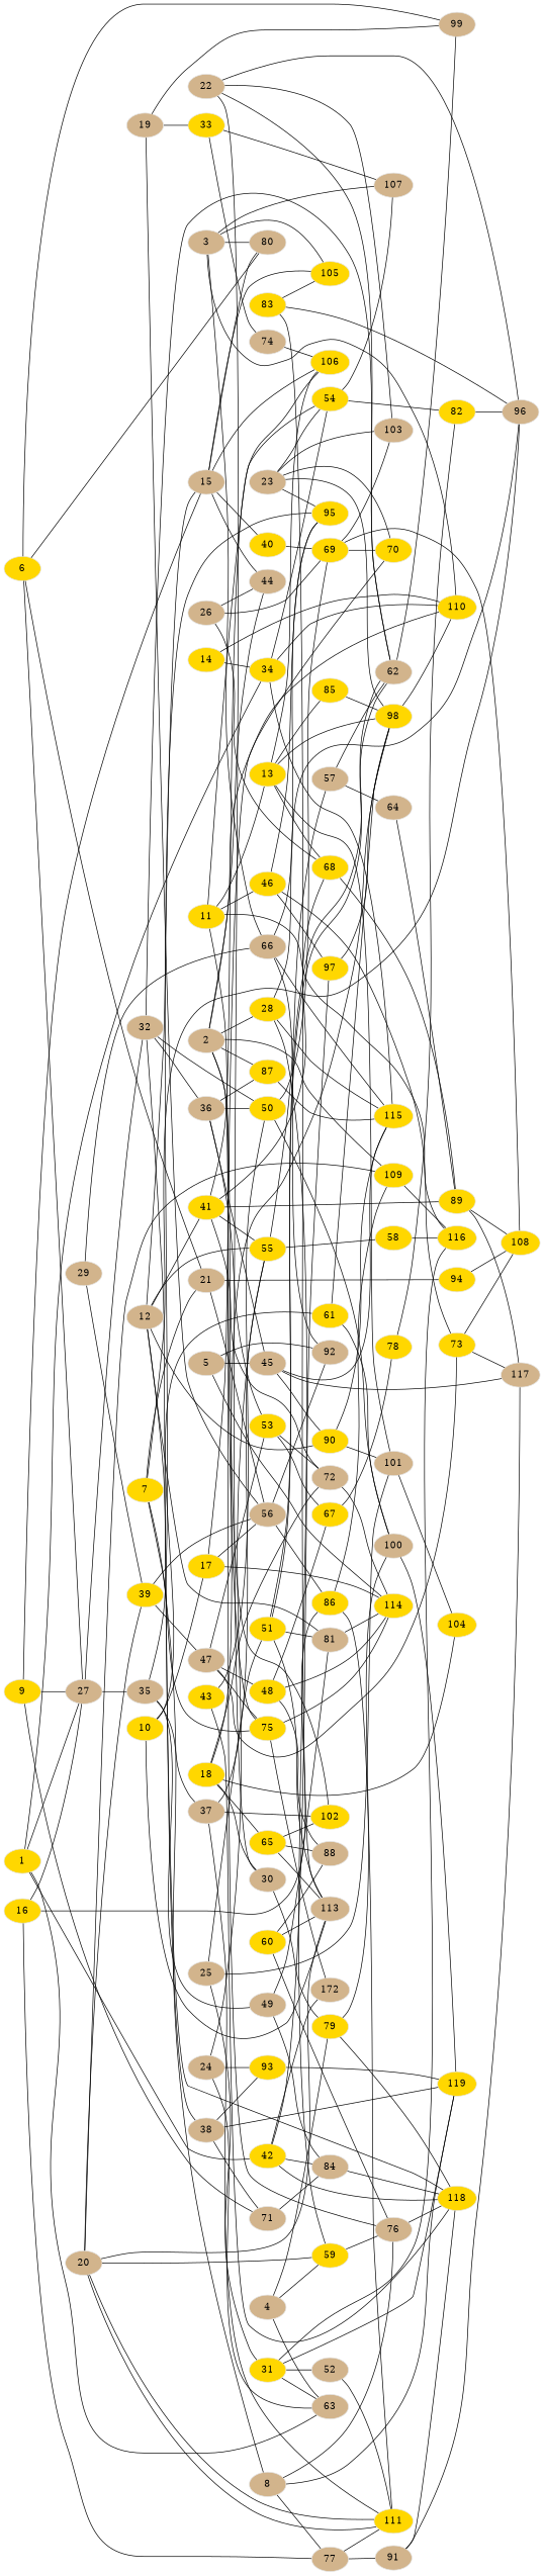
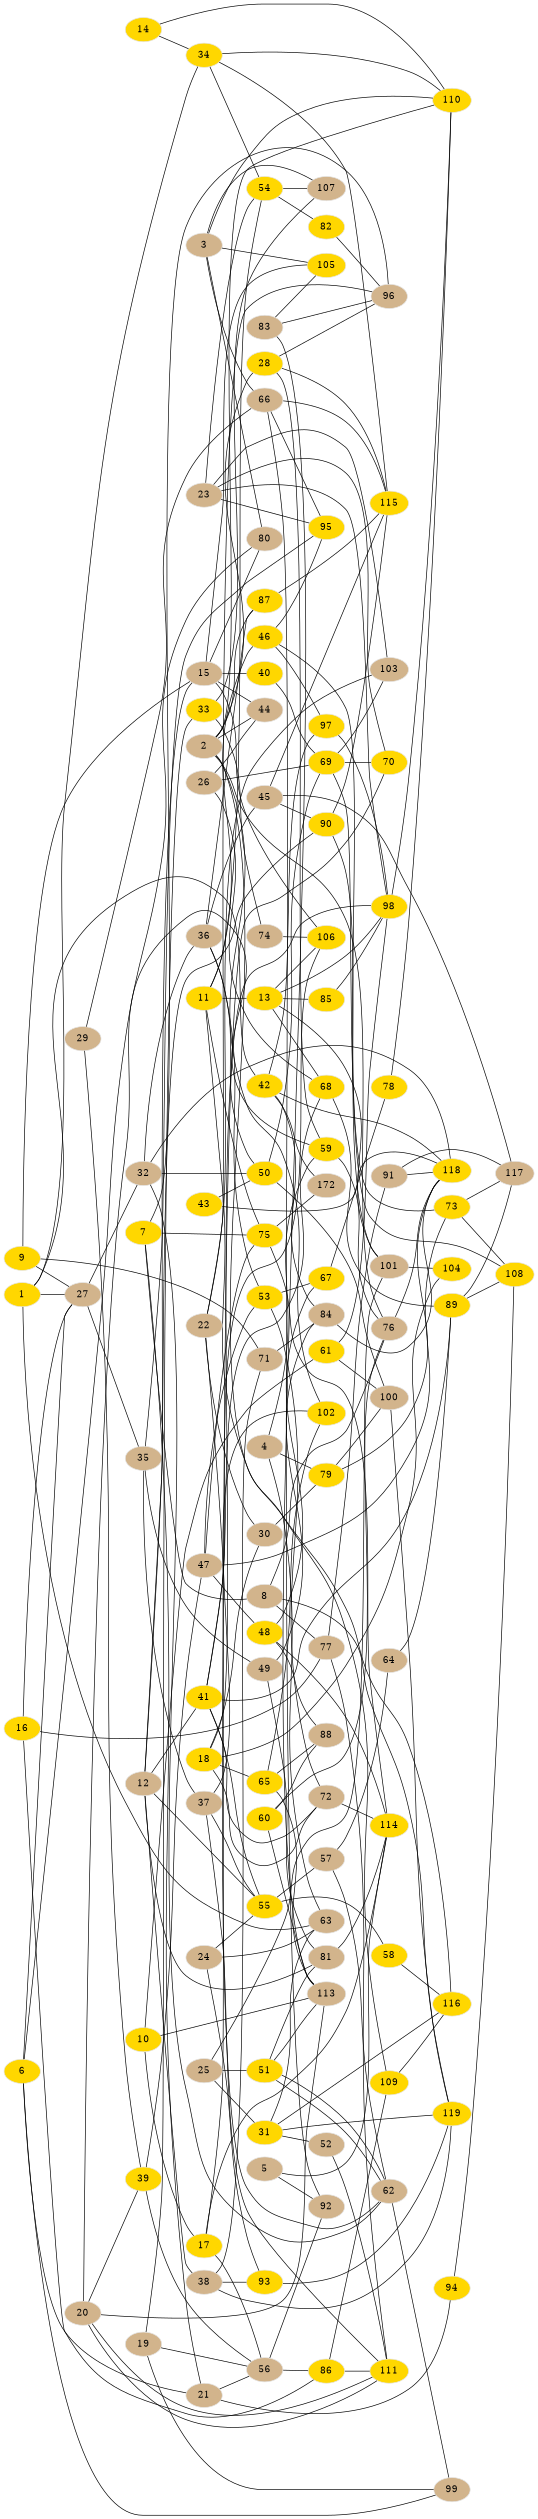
  graph {
    rankdir=LR
    node [color=gray90 fillcolor=gold style=filled]
    27 [fillcolor=tan]
    1
    34
    42
    63 [fillcolor=tan]
    32 [fillcolor=tan]
    35 [fillcolor=tan]
    110
    54
    115
    118
    84 [fillcolor=tan]
    97
    n14 [fillcolor=tan label=172]
    2 [fillcolor=tan]
    28
    44 [fillcolor=tan]
    76 [fillcolor=tan]
    87
    102
    109
    59
    96 [fillcolor=tan]
    116
    3 [fillcolor=tan]
    66 [fillcolor=tan]
    80 [fillcolor=tan]
    105
    107 [fillcolor=tan]
    92 [fillcolor=tan]
    95
    4 [fillcolor=tan]
    79
    100 [fillcolor=tan]
    5 [fillcolor=tan]
    45 [fillcolor=tan]
    114
    90
    117 [fillcolor=tan]
    6
    21 [fillcolor=tan]
    99 [fillcolor=tan]
    56 [fillcolor=tan]
    94
    7
    8 [fillcolor=tan]
    75
    77 [fillcolor=tan]
    119
    111
    91 [fillcolor=tan]
    9
    15 [fillcolor=tan]
    71 [fillcolor=tan]
    106
    40
    10
    17
    61
    113 [fillcolor=tan]
    70
    98
    11
    13
    46
    68
    85
    101 [fillcolor=tan]
    73
    82
    12 [fillcolor=tan]
    38 [fillcolor=tan]
    41
    55
    81 [fillcolor=tan]
    93
    72 [fillcolor=tan]
    89
    57 [fillcolor=tan]
    58
    104
    14
    69
    16
    86
    18
    30 [fillcolor=tan]
    65
    88 [fillcolor=tan]
    19 [fillcolor=tan]
    33
    74 [fillcolor=tan]
    20 [fillcolor=tan]
    39
    47 [fillcolor=tan]
    108
    22 [fillcolor=tan]
    62 [fillcolor=tan]
    103 [fillcolor=tan]
    23 [fillcolor=tan]
    24 [fillcolor=tan]
    25 [fillcolor=tan]
    31
    51
    52 [fillcolor=tan]
    26 [fillcolor=tan]
    36 [fillcolor=tan]
    50
    37 [fillcolor=tan]
    49 [fillcolor=tan]
    29 [fillcolor=tan]
    53
    67
    48
    43
    78
    64 [fillcolor=tan]
    60
-   83
+   83 [fillcolor=tan]
    27 -- 32
    27 -- 35
    1 -- 27
    1 -- 34
    1 -- 42
    1 -- 63
    34 -- 110
    34 -- 54
    34 -- 115
    42 -- 118
    42 -- 84
    42 -- 97
    42 -- n14
    32 -- 118
    32 -- 62
    32 -- 36
    32 -- 50
    35 -- 95
    35 -- 37
    35 -- 49
    54 -- 107
    54 -- 82
    84 -- 118
    97 -- 98
    2 -- 110
    2 -- 28
    2 -- 44
    2 -- 76
    2 -- 87
    2 -- 102
    2 -- 109
    28 -- 115
    28 -- 59
    28 -- 96
    76 -- 118
    87 -- 115
    109 -- 116
    59 -- 76
    3 -- 110
    3 -- 66
    3 -- 80
    3 -- 105
    3 -- 107
    66 -- 115
    66 -- 92
    66 -- 95
    4 -- 63
    4 -- 59
    4 -- 79
    79 -- 118
    79 -- 100
    100 -- 119
    5 -- 92
-   5 -- 45
    5 -- 114
    45 -- 115
    45 -- 90
    45 -- 117
    90 -- 115
    90 -- 101
    6 -- 27
    6 -- 80
    6 -- 21
    6 -- 99
    21 -- 56
    21 -- 94
    56 -- 92
    56 -- 86
    94 -- 108
    7 -- 96
    7 -- 21
    7 -- 8
    7 -- 75
    8 -- 76
    8 -- 77
    8 -- 119
    75 -- n14
    75 -- 114
    77 -- 111
    77 -- 91
    91 -- 118
    91 -- 117
    9 -- 27
    9 -- 15
    9 -- 71
    15 -- 44
    15 -- 80
    15 -- 105
    15 -- 106
    15 -- 40
    71 -- 84
    40 -- 69
    10 -- 17
    10 -- 61
    10 -- 113
    17 -- 114
    17 -- 56
    17 -- 70
    61 -- 100
    61 -- 98
    98 -- 110
    11 -- 54
    11 -- 116
    11 -- 75
    11 -- 13
    11 -- 46
    13 -- 106
    13 -- 98
    13 -- 68
    13 -- 85
    13 -- 101
    46 -- 97
    46 -- 95
    46 -- 73
    68 -- 89
    85 -- 98
    101 -- 104
    73 -- 117
    73 -- 108
    82 -- 96
    12 -- 90
    12 -- 15
    12 -- 38
    12 -- 41
    12 -- 55
    12 -- 81
    38 -- 119
    38 -- 71
    38 -- 93
    41 -- 106
    41 -- 68
    41 -- 55
    41 -- 72
    41 -- 89
    55 -- 57
    55 -- 58
    81 -- 114
    93 -- 119
    72 -- 114
    89 -- 117
    89 -- 108
    57 -- 62
    57 -- 64
    58 -- 116
    14 -- 34
    14 -- 110
    69 -- 70
    69 -- 108
    69 -- 103
    16 -- 27
    16 -- 77
    16 -- 86
    86 -- 109
    86 -- 111
    18 -- 98
    18 -- 72
    18 -- 104
    18 -- 30
    18 -- 65
    30 -- 79
    65 -- 102
    65 -- 113
    65 -- 88
    19 -- 99
    19 -- 56
    19 -- 33
    33 -- 107
    33 -- 74
    74 -- 106
-   20 -- 109
    20 -- 59
    20 -- 111
    20 -- 111
    20 -- 113
    20 -- 39
    39 -- 56
    39 -- 47
    47 -- 75
    47 -- 73
    47 -- 53
    47 -- 48
    22 -- 96
    22 -- 30
    22 -- 62
    22 -- 103
    62 -- 99
    23 -- 54
    23 -- 95
    23 -- 70
    23 -- 98
    23 -- 103
    24 -- 63
    24 -- 55
    24 -- 93
    25 -- 101
    25 -- 31
    25 -- 51
    31 -- 63
    31 -- 116
    31 -- 119
    31 -- 52
    51 -- 113
    51 -- 81
    51 -- 62
    51 -- 62
    52 -- 111
    26 -- 44
    26 -- 68
    26 -- 69
    36 -- 87
    36 -- 45
    36 -- 50
    36 -- 53
    50 -- 100
    50 -- 69
    37 -- 102
    37 -- 111
    37 -- 55
    49 -- 84
    49 -- 81
    29 -- 66
    29 -- 39
    53 -- 72
    53 -- 67
    67 -- 78
    48 -- 114
    48 -- 88
    48 -- 67
    43 -- 118
    43 -- 50
-   78 -- 82
+   78 -- 110
    64 -- 89
    60 -- 76
    60 -- 113
    60 -- 88
    83 -- 96
    83 -- 105
    83 -- 113
  }
